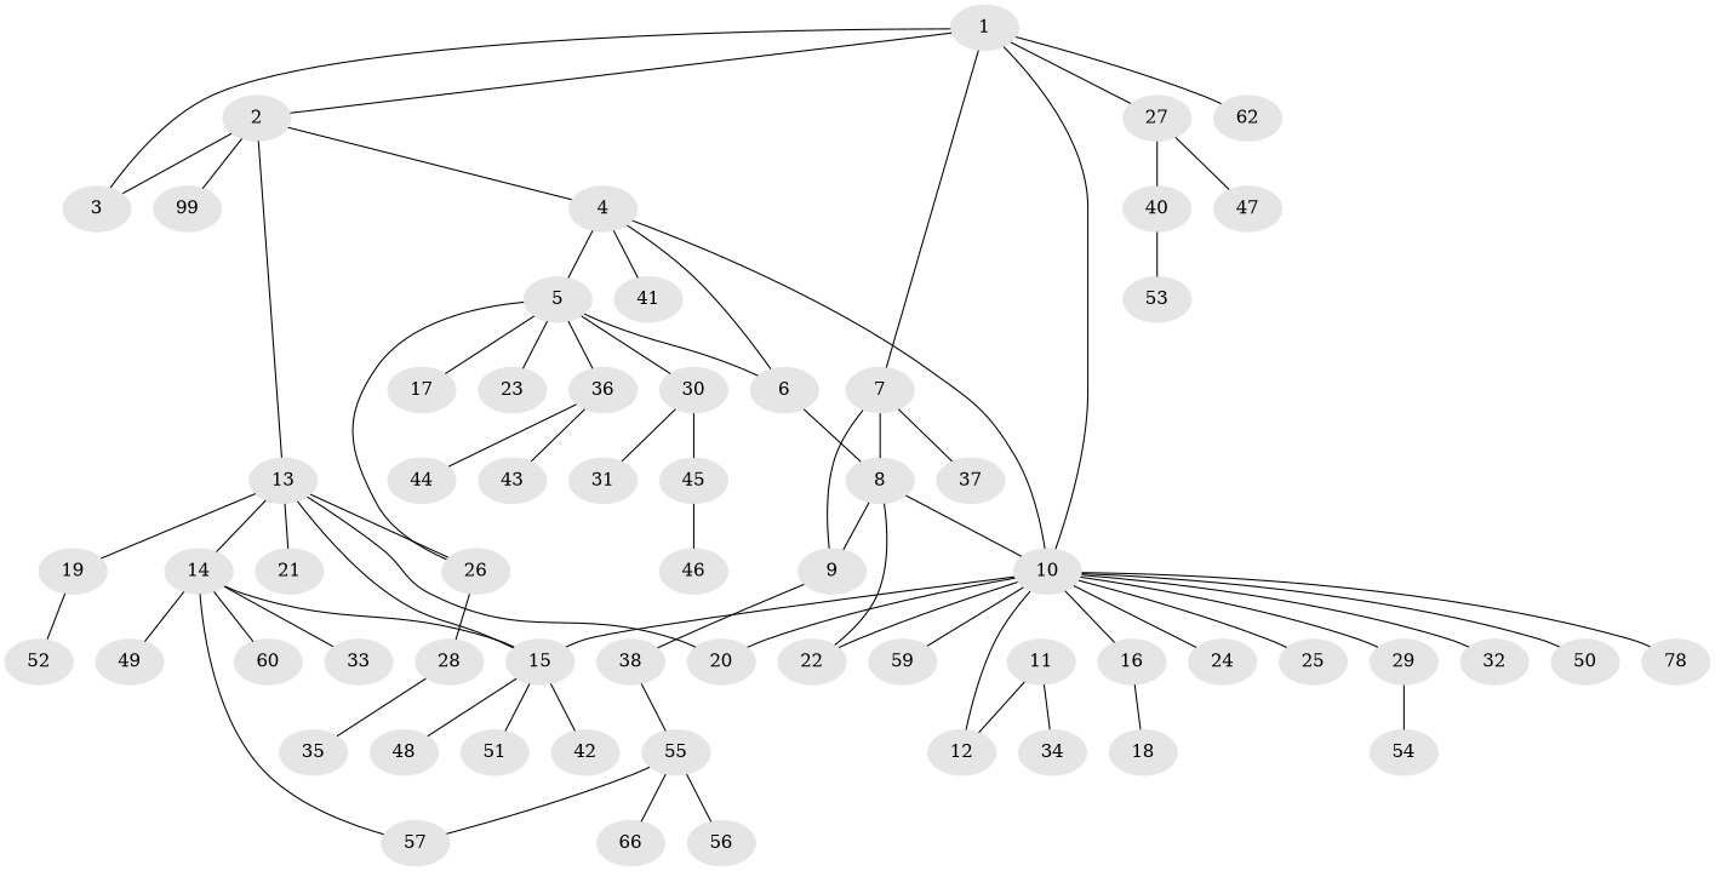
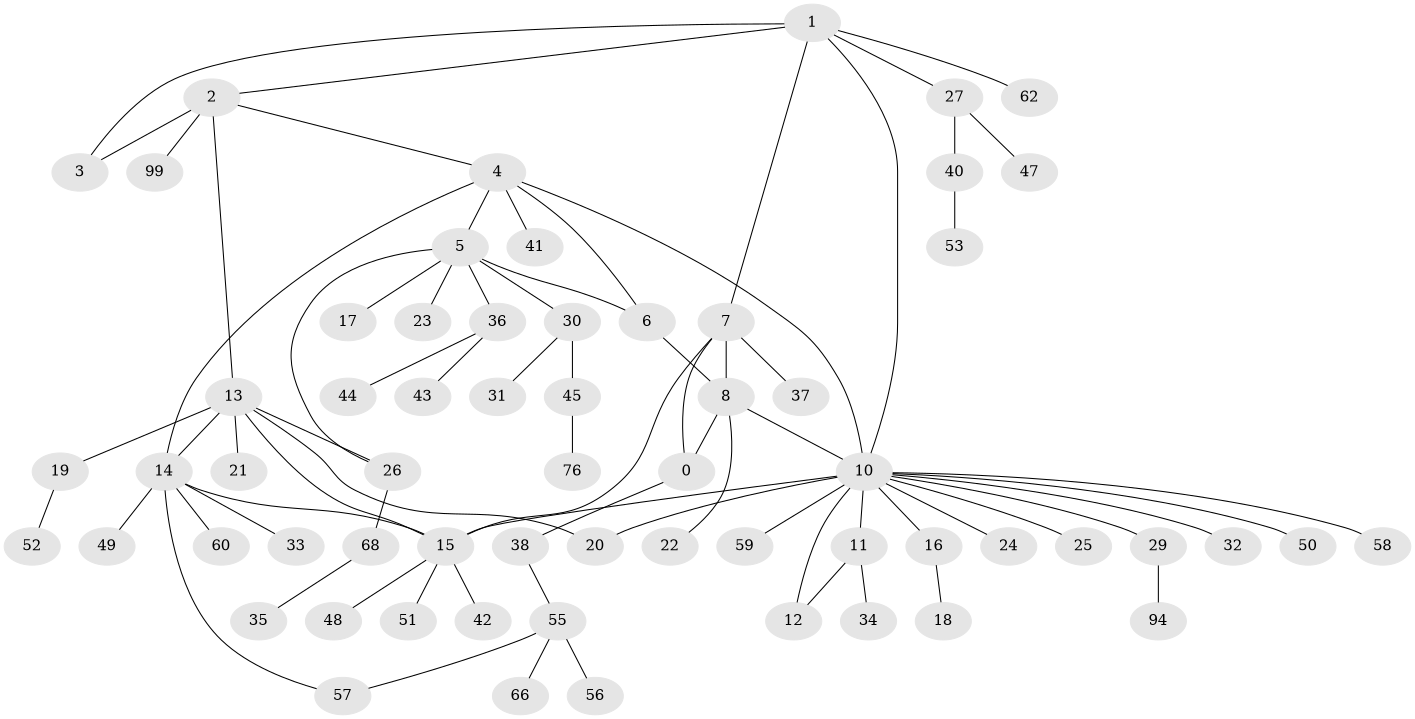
  graph {
    node [color=gray90 style=filled]
    1
    2
    3
    7
    10
    27
    62
    4
    13
    n10 [label=99]
    8
-   9
+   9 [label=0]
    15
    37
    11
    12
    16
    20
    24
    25
    29
    32
    50
-   58 [label=78]
+   58
    59
    40
    47
    5
    6
    14
    41
    26
    19
    21
    17
    23
    30
    36
    33
    49
    57
    60
-   28
+   28 [label=68]
    31
    45
    43
    44
    22
    38
    42
    48
    51
    55
    34
    18
-   54
+   54 [label=94]
    52
    35
    53
-   46
+   46 [label=76]
    56
    n62 [label=66]
    1 -- 2
    1 -- 3
    1 -- 7
    1 -- 10
    1 -- 27
    1 -- 62
    2 -- 3
    2 -- 4
    2 -- 13
    2 -- n10
    7 -- 8
    7 -- 9
+   7 -- 15
    7 -- 37
    10 -- 15
-   10 -- 22
+   10 -- 11
    10 -- 12
    10 -- 16
    10 -- 20
    10 -- 24
    10 -- 25
    10 -- 29
    10 -- 32
    10 -- 50
    10 -- 58
    10 -- 59
    27 -- 40
    27 -- 47
    4 -- 10
    4 -- 5
    4 -- 6
+   4 -- 14
    4 -- 41
    13 -- 15
    13 -- 20
    13 -- 14
    13 -- 26
    13 -- 19
    13 -- 21
    8 -- 10
    8 -- 9
    8 -- 22
    9 -- 38
    15 -- 42
    15 -- 48
    15 -- 51
    11 -- 12
    11 -- 34
    16 -- 18
    29 -- 54
    40 -- 53
    5 -- 6
    5 -- 26
    5 -- 17
    5 -- 23
    5 -- 30
    5 -- 36
    6 -- 8
    14 -- 15
    14 -- 33
    14 -- 49
    14 -- 57
    14 -- 60
    26 -- 28
    19 -- 52
    30 -- 31
    30 -- 45
    36 -- 43
    36 -- 44
    28 -- 35
    45 -- 46
    38 -- 55
    55 -- 57
    55 -- 56
    55 -- n62
  }
